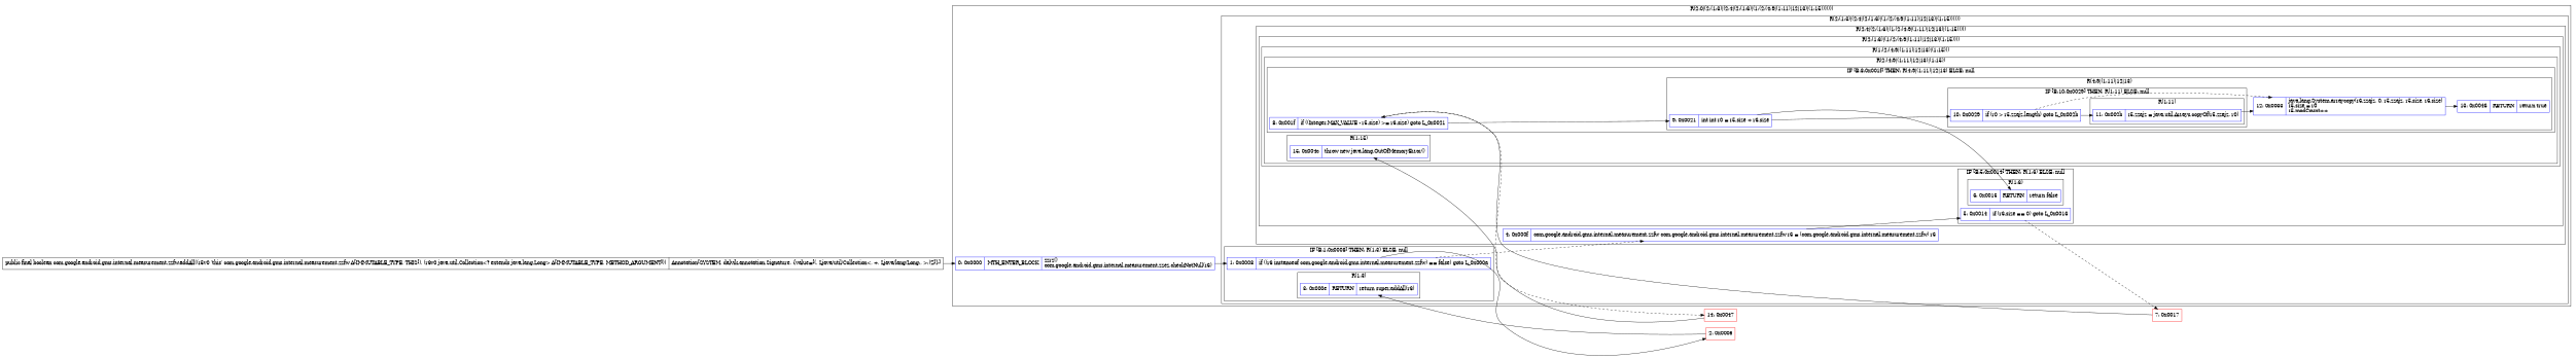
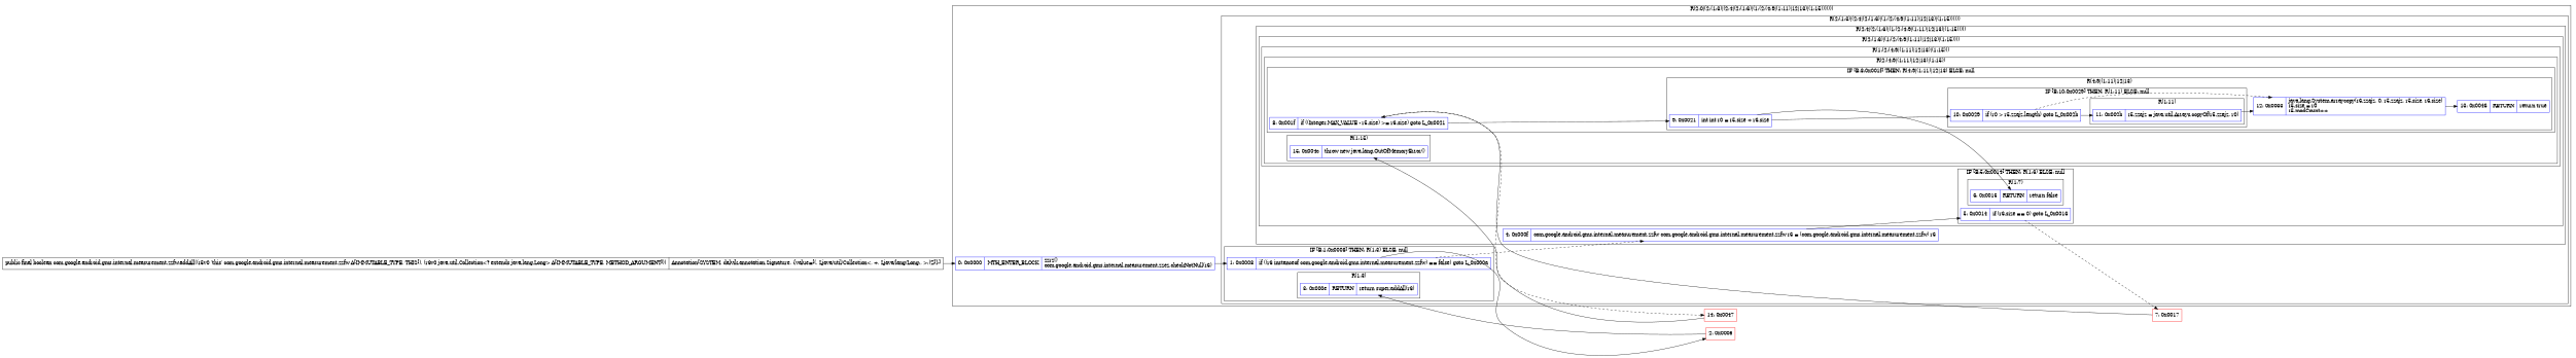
  digraph {
    rankdir=LR
    node [color=blue shape=record]
    n1 [label="{3\:\ 0x000e|RETURN\l|return super.addAll(r6)\l}"]
    n2 [label="{1\:\ 0x0008|if ((r6 instanceof com.google.android.gms.internal.measurement.zzfw) == false) goto L_0x000a\l}"]
    n3 [label="{6\:\ 0x0016|RETURN\l|return false\l}"]
    n4 [label="{5\:\ 0x0014|if (r6.size == 0) goto L_0x0016\l}"]
    n5 [label="{11\:\ 0x002b|r5.zzajz = java.util.Arrays.copyOf(r5.zzajz, r0)\l}"]
    n6 [label="{10\:\ 0x0029|if (r0 \> r5.zzajz.length) goto L_0x002b\l}"]
    n7 [label="{9\:\ 0x0021|int int r0 = r5.size + r6.size\l}"]
    n8 [label="{12\:\ 0x0033|java.lang.System.arraycopy(r6.zzajz, 0, r5.zzajz, r5.size, r6.size)\lr5.size = r0\lr5.modCount++\l}"]
    n9 [label="{13\:\ 0x0046|RETURN\l|return true\l}"]
    n10 [label="{8\:\ 0x001f|if ((Integer.MAX_VALUE \- r5.size) \>= r6.size) goto L_0x0021\l}"]
    n11 [label="{15\:\ 0x004c|throw new java.lang.OutOfMemoryError()\l}"]
    n12 [label="{4\:\ 0x000f|com.google.android.gms.internal.measurement.zzfw com.google.android.gms.internal.measurement.zzfw r6 = (com.google.android.gms.internal.measurement.zzfw) r6\l}"]
    n13 [label="{0\:\ 0x0000|MTH_ENTER_BLOCK\l|zzrz()\lcom.google.android.gms.internal.measurement.zzez.checkNotNull(r6)\l}"]
    n14 [color=red label="{2\:\ 0x000a}"]
    n15 [color=red label="{7\:\ 0x0017}"]
    n16 [color=red label="{14\:\ 0x0047}"]
    n17 [label="{public final boolean com.google.android.gms.internal.measurement.zzfw.addAll((r5v0 'this' com.google.android.gms.internal.measurement.zzfw A[IMMUTABLE_TYPE, THIS]), (r6v0 java.util.Collection\<? extends java.lang.Long\> A[IMMUTABLE_TYPE, METHOD_ARGUMENT]))  | Annotation[SYSTEM, dalvik.annotation.Signature, \{value=[(, Ljava\/util\/Collection\<, +, Ljava\/lang\/Long;, \>;)Z]\}]\l}" color=""]
    subgraph cluster_1 {
      label="R(2:0|(2:(1:3)|(2:4|(2:(1:6)|(1:(2:(4:9|(1:11)|12|13)|(1:15)))))))"
      n13
      subgraph cluster_2 {
        label="R(2:(1:3)|(2:4|(2:(1:6)|(1:(2:(4:9|(1:11)|12|13)|(1:15))))))"
        subgraph cluster_3 {
          label="IF [B:1:0x0008] THEN: R(1:3) ELSE: null"
          n2
          subgraph cluster_4 {
            label="R(1:3)"
            n1
          }
        }
        subgraph cluster_5 {
          label="R(2:4|(2:(1:6)|(1:(2:(4:9|(1:11)|12|13)|(1:15)))))"
          n12
          subgraph cluster_6 {
            label="R(2:(1:6)|(1:(2:(4:9|(1:11)|12|13)|(1:15))))"
            subgraph cluster_7 {
              label="IF [B:5:0x0014] THEN: R(1:6) ELSE: null"
              n4
              subgraph cluster_8 {
-               label="R(1:6)"
+               label="R(1:7)"
                n3
              }
            }
            subgraph cluster_9 {
              label="R(1:(2:(4:9|(1:11)|12|13)|(1:15)))"
              subgraph cluster_10 {
                label="R(2:(4:9|(1:11)|12|13)|(1:15))"
                subgraph cluster_11 {
                  label="IF [B:8:0x001f] THEN: R(4:9|(1:11)|12|13) ELSE: null"
                  n10
                  subgraph cluster_12 {
                    label="R(4:9|(1:11)|12|13)"
                    n7
                    n8
                    n9
                    subgraph cluster_13 {
                      label="IF [B:10:0x0029] THEN: R(1:11) ELSE: null"
                      n6
                      subgraph cluster_14 {
                        label="R(1:11)"
                        n5
                      }
                    }
                  }
                }
                subgraph cluster_15 {
                  label="R(1:15)"
                  n11
                }
              }
            }
          }
        }
      }
    }
    n2 -> n12 [style=dashed]
    n2 -> n14
    n4 -> n15 [style=dashed]
    n5 -> n8
    n6 -> n5
    n6 -> n8 [style=dashed]
    n7 -> n3
    n7 -> n6
    n8 -> n9
    n10 -> n7
    n10 -> n16 [style=dashed]
    n12 -> n4
    n13 -> n2
    n14 -> n1
    n15 -> n10
    n16 -> n11
    n17 -> n13
  }
